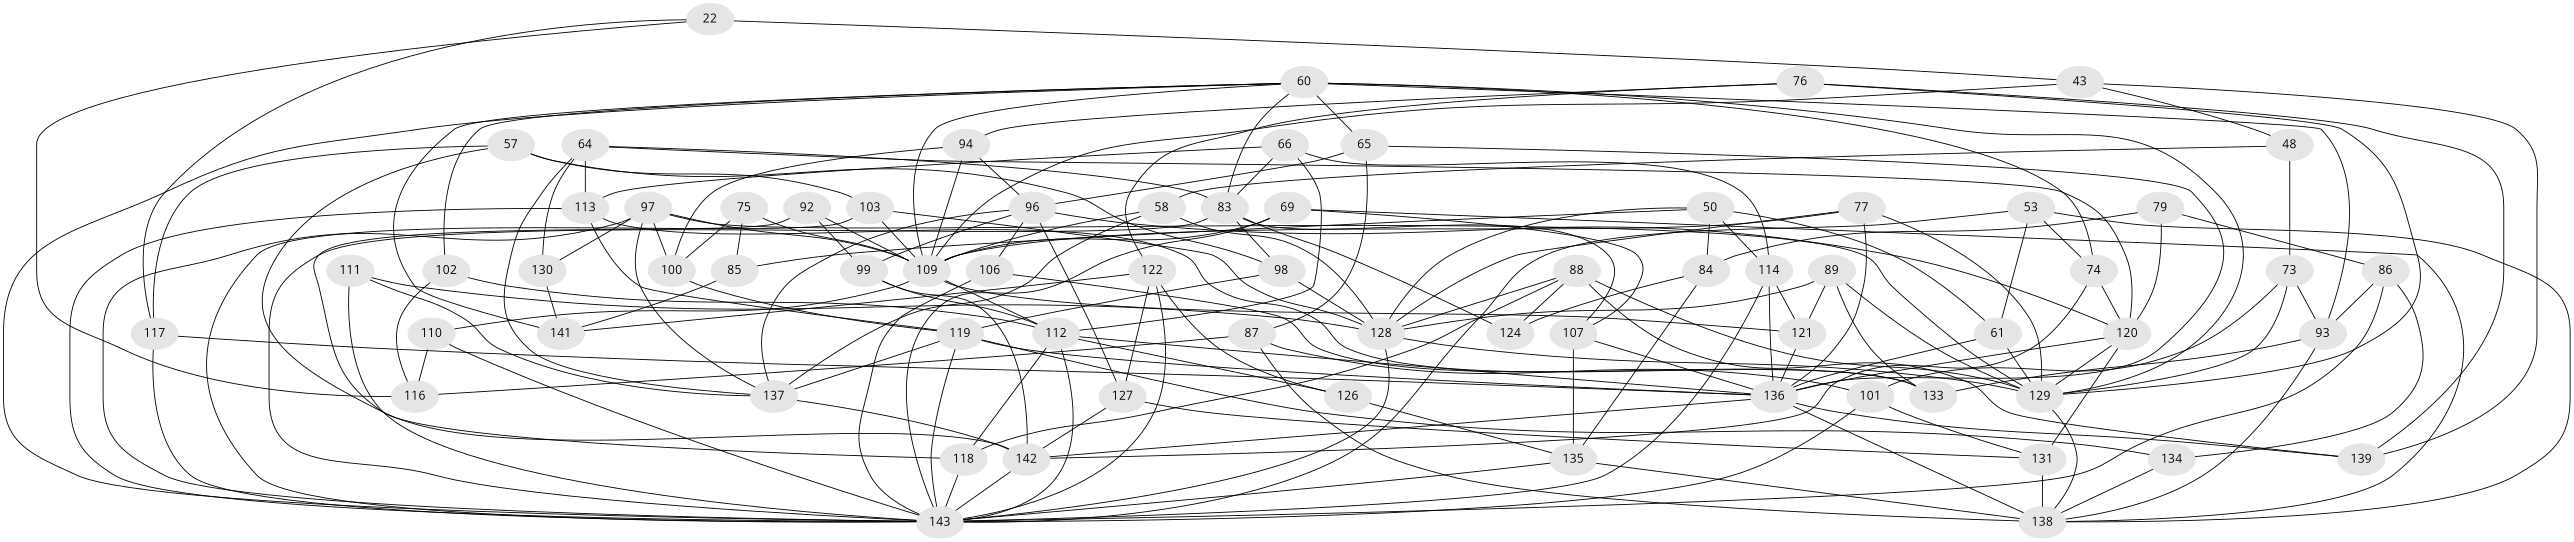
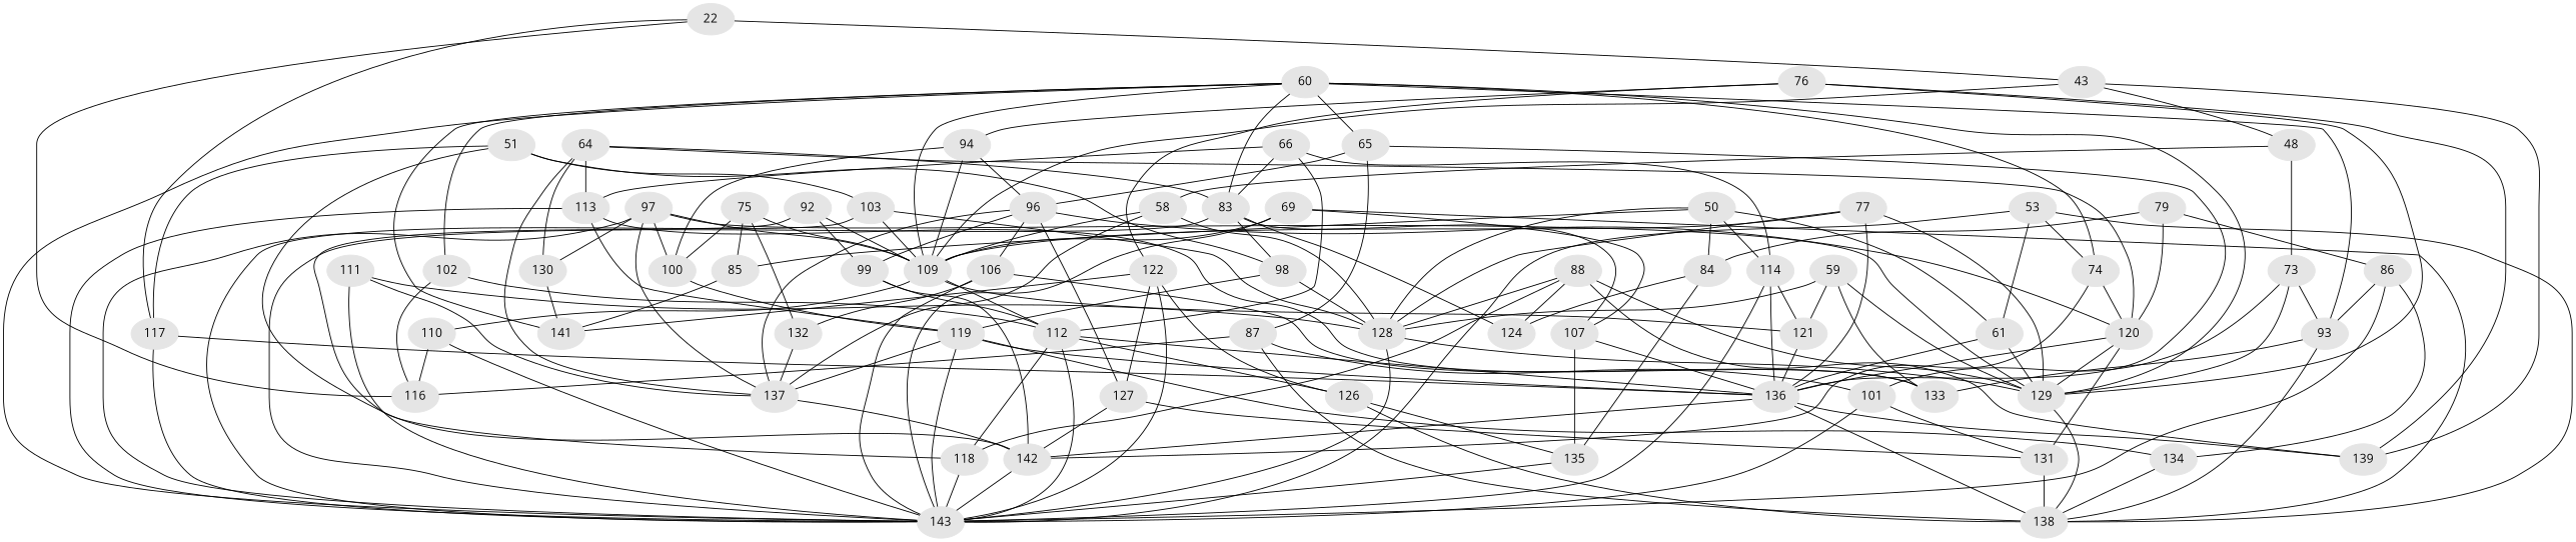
  graph {
    fontname="Open Sans"
    node [color=gray90 fontname="Open Sans" style=filled]
    edge [fontname="Open Sans"]
    43 [super="+21"]
    48
    109 [super="+9+105"]
    139
    22
    116
    117
    143 [super="+14+39+123"]
    136 [super="+40+115"]
    53 [super="+23"]
    61
    74
    138 [super="+30+108+82"]
    92
    118 [super="+45"]
    99
    102
    112 [super="+41+44"]
    58
    73
    121
    110
    128 [super="+11+18+55"]
    137 [super="+26+71"]
    129 [super="+42+63"]
    93 [super="+91"]
    101
    50 [super="+36"]
    84 [super="+72"]
    85
    114 [super="+29+90"]
    124
    135
    n34 [label=141]
    142 [super="+32+141"]
    120 [super="+6+68"]
-   57
+   57 [label=51]
    98
    103
    119 [super="+81"]
-   59 [label=89]
+   59
    133
    60 [super="+49+28"]
    65 [super="+46"]
    83 [super="+37+47"]
    87
    96 [super="+5+54"]
    107
    64 [super="+4"]
    113 [super="+25"]
    130
    131 [super="+125"]
    106 [super="+16"]
    127
    66
    126
    69
    75
    100
+   132
    76
    94
    122 [super="+89"]
    77
    79
    86
    134
    88 [super="+70"]
    97 [super="+95"]
    111
    43 -- 48 [weight=2]
    43 -- 109
    43 -- 139
    48 -- 58
    48 -- 73
    109 -- 112
    109 -- 121
    109 -- 110 [weight=2]
    22 -- 43 [weight=2]
    22 -- 116
    22 -- 117
    117 -- 143
    117 -- 136
    136 -- 139
    136 -- 138
    136 -- 142
    53 -- 143
    53 -- 61
    53 -- 74
    53 -- 138
    61 -- 136
    61 -- 129
    74 -- 142
    74 -- 120
    92 -- 109
    92 -- 118
    92 -- 99
    118 -- 143 [weight=3]
    99 -- 112
    99 -- 142
    102 -- 116
    102 -- 112
    112 -- 143
    112 -- 136
    112 -- 118
    112 -- 126
    58 -- 109
    58 -- 128
    58 -- 137
    73 -- 129
    73 -- 93
    73 -- 101
    121 -- 136
    110 -- 116
    110 -- 143
    128 -- 143
    128 -- 129
    137 -- 142
    129 -- 138
    93 -- 138
    93 -- 133
    101 -- 143
    101 -- 131
    50 -- 61
    50 -- 128
    50 -- 84
    50 -- 85
    50 -- 114 [weight=2]
    84 -- 124 [weight=2]
    84 -- 135
    85 -- n34
    114 -- 143 [weight=3]
    114 -- 136
    114 -- 121
    135 -- 143
    142 -- 143 [weight=2]
    120 -- 136 [weight=2]
    120 -- 129
    120 -- 131
    57 -- 117
    57 -- 142
    57 -- 98
    57 -- 103
    98 -- 128
    98 -- 119
    103 -- 109
    103 -- 143
    103 -- 128
    119 -- 143
    119 -- 136 [weight=2]
    119 -- 137
    119 -- 134
    59 -- 121
    59 -- 128
    59 -- 129
    59 -- 133
    60 -- 109
    60 -- 143 [weight=3]
    60 -- 74
    60 -- 102
    60 -- 129
    60 -- 93 [weight=4]
    60 -- n34
    60 -- 65
    60 -- 83
    65 -- 136 [weight=2]
    65 -- 87
    65 -- 96 [weight=2]
    83 -- 143 [weight=2]
    83 -- 124
    83 -- 98
    83 -- 107
    87 -- 116
    87 -- 138
    87 -- 101
    96 -- 99
    96 -- 137
    96 -- 120
    96 -- 106
    96 -- 127
    107 -- 136
    107 -- 135
    64 -- 137
    64 -- 120
    64 -- 83
    64 -- 113 [weight=2]
    64 -- 130
    113 -- 143
    113 -- 119
    113 -- 133
    130 -- n34
    131 -- 138 [weight=3]
    106 -- 143 [weight=2]
    106 -- 133
+   106 -- 132 [weight=2]
    127 -- 142
    127 -- 131
    66 -- 112
    66 -- 114
    66 -- 83
    66 -- 113
-   135 -- 138
+   126 -- 138
    126 -- 135
    69 -- 109
    69 -- 143
    69 -- 138
    69 -- 107
    75 -- 109
    75 -- 85
    75 -- 100
+   75 -- 132
    100 -- 119
+   132 -- 137
    76 -- 139
    76 -- 129
    76 -- 94
    76 -- 122
    94 -- 109
    94 -- 96
    94 -- 100
    122 -- 143 [weight=2]
    122 -- n34
    122 -- 127
    122 -- 126
    77 -- 109
    77 -- 136
    77 -- 128
    77 -- 129
    79 -- 84 [weight=2]
    79 -- 120
    79 -- 86
    86 -- 143
    86 -- 93
    86 -- 134
    134 -- 138 [weight=2]
    88 -- 139
    88 -- 118
    88 -- 128
    88 -- 129 [weight=2]
    88 -- 124
    97 -- 109
    97 -- 143
    97 -- 137
    97 -- 129
    97 -- 130 [weight=2]
    97 -- 100
    111 -- 143 [weight=2]
    111 -- 128
    111 -- 137
  }
